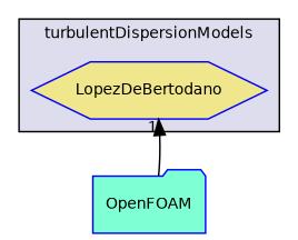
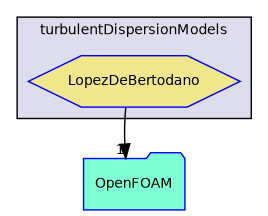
  digraph {
    compound=true
    node [fontname=Helvetica fontsize=10 style=filled color=blue]
    n1 [fillcolor=khaki label=LopezDeBertodano pencolor=black shape=hexagon]
    n2 [label=OpenFOAM shape=folder fillcolor=aquamarine]
    subgraph cluster_1 {
      bgcolor="#ddddee"
      fontname=Helvetica
      fontsize=10
      label=turbulentDispersionModels
      pencolor=black
      n1
    }
-   n2 -> n1 [headlabel=1 labeldistance=1.5 labelfontname=Helvetica labelfontsize=10 style=solid]
+   n1 -> n2 [headlabel=1 labeldistance=1.5 labelfontname=Helvetica labelfontsize=10 style=solid]
  }
